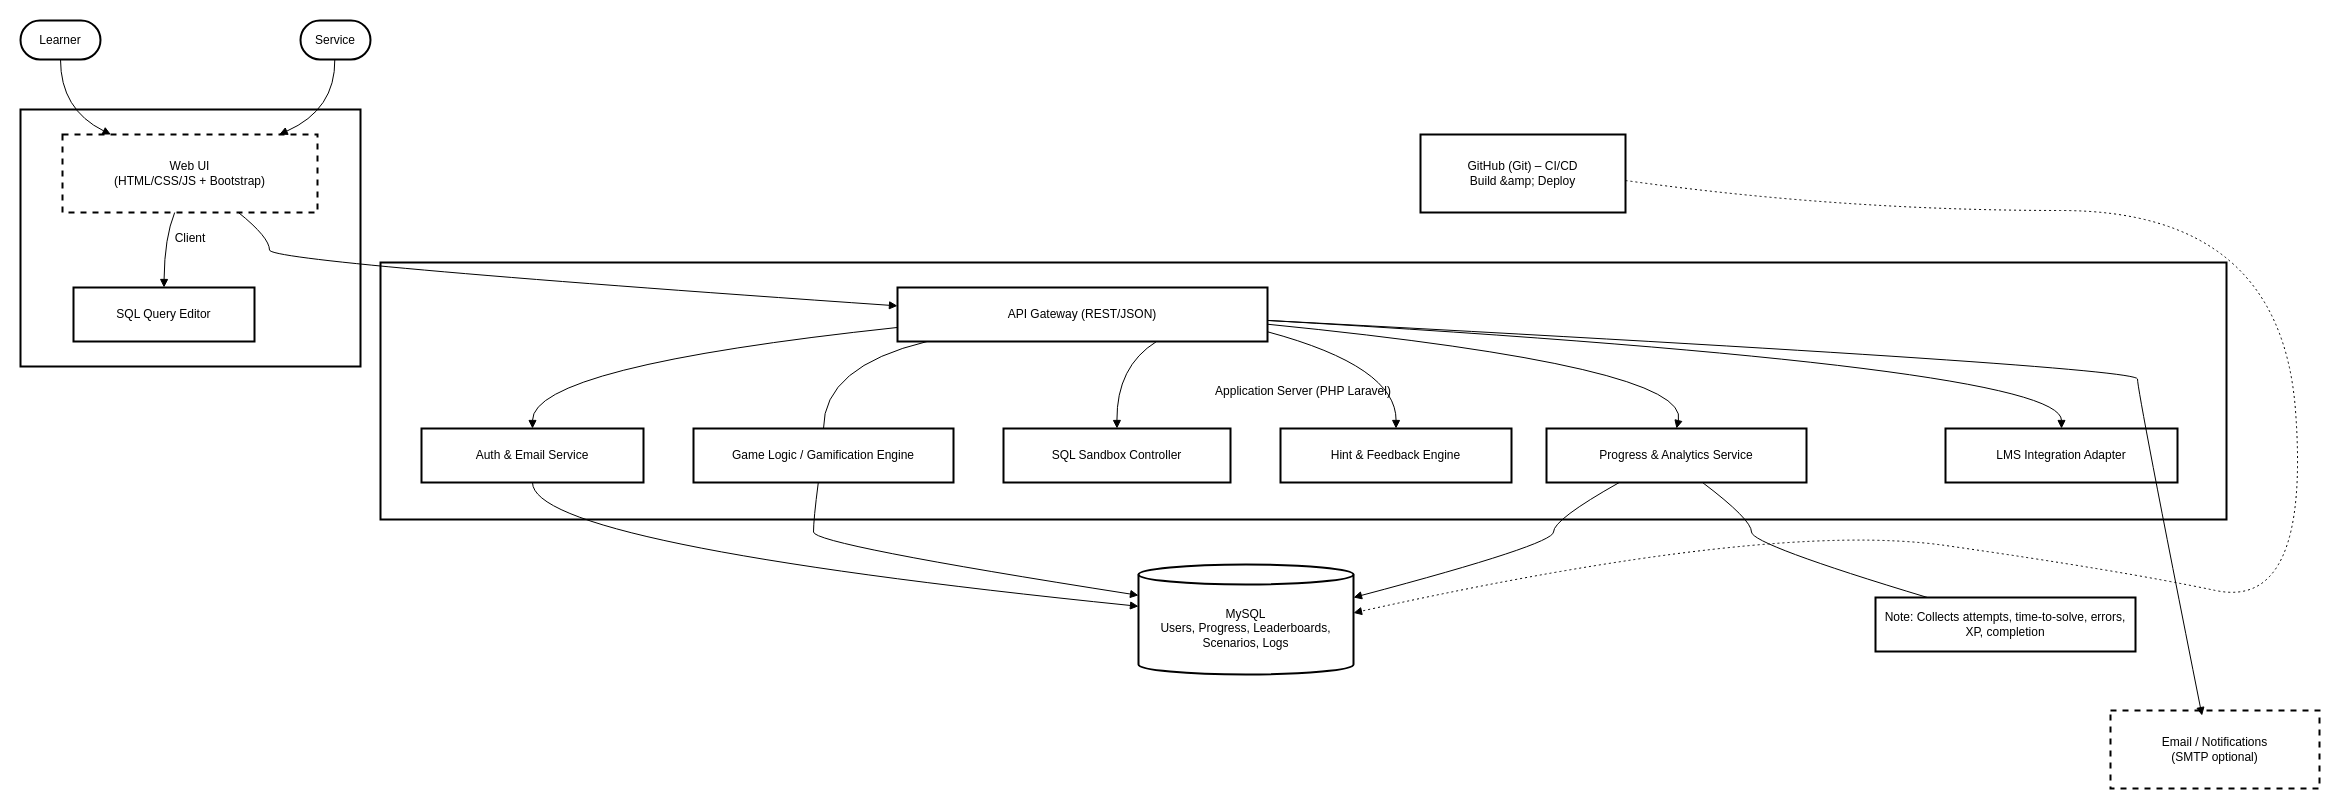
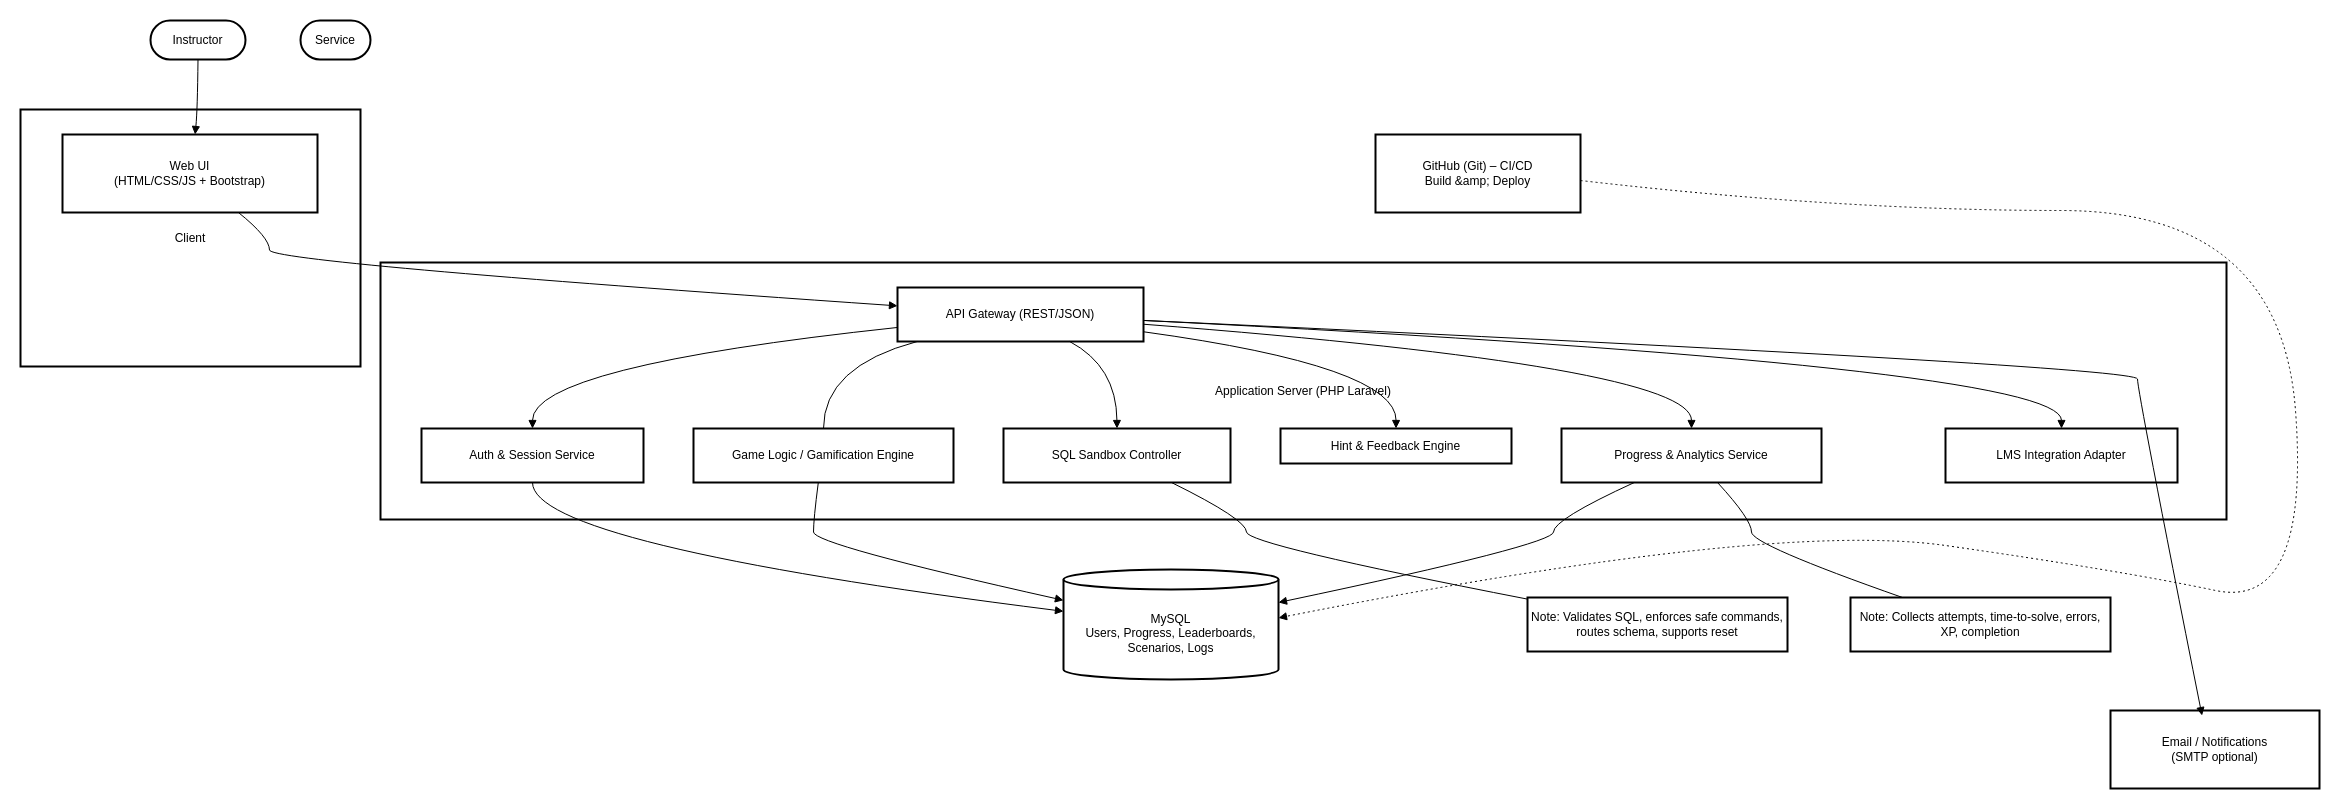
  <mxCell id="0" />
  <mxCell id="1" parent="0" />
  <mxCell id="2" value="Application Server (PHP Laravel)" style="whiteSpace=wrap;strokeWidth=2;" vertex="1" parent="1"><mxGeometry x="380" y="262" width="1846" height="257" as="geometry" /></mxCell>
  <mxCell id="3" value="Client" style="whiteSpace=wrap;strokeWidth=2;" vertex="1" parent="1"><mxGeometry x="20" y="109" width="340" height="257" as="geometry" /></mxCell>
- <mxCell id="4" value="Learner" style="rounded=1;whiteSpace=wrap;arcSize=50;strokeWidth=2;" vertex="1" parent="1"><mxGeometry x="20" y="20" width="80" height="39" as="geometry" /></mxCell>
+ <mxCell id="5" value="Instructor" style="rounded=1;whiteSpace=wrap;arcSize=50;strokeWidth=2;" vertex="1" parent="1"><mxGeometry x="150" y="20" width="95" height="39" as="geometry" /></mxCell>
  <mxCell id="6" value="Service" style="rounded=1;whiteSpace=wrap;arcSize=50;strokeWidth=2;" vertex="1" parent="1"><mxGeometry x="300" y="20" width="70" height="39" as="geometry" /></mxCell>
- <mxCell id="7" value="Web UI &#10; (HTML/CSS/JS + Bootstrap)" style="whiteSpace=wrap;strokeWidth=2;dashed=1;" vertex="1" parent="1"><mxGeometry x="62" y="134" width="255" height="78" as="geometry" /></mxCell>
- <mxCell id="8" value="SQL Query Editor" style="whiteSpace=wrap;strokeWidth=2;" vertex="1" parent="1"><mxGeometry x="73" y="287" width="181" height="54" as="geometry" /></mxCell>
- <mxCell id="9" value="API Gateway (REST/JSON)" style="whiteSpace=wrap;strokeWidth=2;" vertex="1" parent="1"><mxGeometry x="897" y="287" width="370" height="54" as="geometry" /></mxCell>
- <mxCell id="10" value="Auth &amp; Email Service" style="whiteSpace=wrap;strokeWidth=2;" vertex="1" parent="1"><mxGeometry x="421" y="428" width="222" height="54" as="geometry" /></mxCell>
+ <mxCell id="7" value="Web UI &#10; (HTML/CSS/JS + Bootstrap)" style="whiteSpace=wrap;strokeWidth=2;" vertex="1" parent="1"><mxGeometry x="62" y="134" width="255" height="78" as="geometry" /></mxCell>
+ <mxCell id="9" value="API Gateway (REST/JSON)" style="whiteSpace=wrap;strokeWidth=2;" vertex="1" parent="1"><mxGeometry x="897" y="287" width="246" height="54" as="geometry" /></mxCell>
+ <mxCell id="10" value="Auth &amp; Session Service" style="whiteSpace=wrap;strokeWidth=2;" vertex="1" parent="1"><mxGeometry x="421" y="428" width="222" height="54" as="geometry" /></mxCell>
  <mxCell id="11" value="Game Logic / Gamification Engine" style="whiteSpace=wrap;strokeWidth=2;" vertex="1" parent="1"><mxGeometry x="693" y="428" width="260" height="54" as="geometry" /></mxCell>
  <mxCell id="12" value="SQL Sandbox Controller" style="whiteSpace=wrap;strokeWidth=2;" vertex="1" parent="1"><mxGeometry x="1003" y="428" width="227" height="54" as="geometry" /></mxCell>
- <mxCell id="13" value="Hint &amp; Feedback Engine" style="whiteSpace=wrap;strokeWidth=2;" vertex="1" parent="1"><mxGeometry x="1280" y="428" width="231" height="54" as="geometry" /></mxCell>
- <mxCell id="14" value="Progress &amp; Analytics Service" style="whiteSpace=wrap;strokeWidth=2;" vertex="1" parent="1"><mxGeometry x="1546" y="428" width="260" height="54" as="geometry" /></mxCell>
+ <mxCell id="13" value="Hint &amp; Feedback Engine" style="whiteSpace=wrap;strokeWidth=2;" vertex="1" parent="1"><mxGeometry x="1280" y="428" width="231" height="35" as="geometry" /></mxCell>
+ <mxCell id="14" value="Progress &amp; Analytics Service" style="whiteSpace=wrap;strokeWidth=2;" vertex="1" parent="1"><mxGeometry x="1561" y="428" width="260" height="54" as="geometry" /></mxCell>
  <mxCell id="15" value="LMS Integration Adapter" style="whiteSpace=wrap;strokeWidth=2;" vertex="1" parent="1"><mxGeometry x="1945" y="428" width="232" height="54" as="geometry" /></mxCell>
- <mxCell id="16" value="MySQL &#10; Users, Progress, Leaderboards, Scenarios, Logs" style="shape=cylinder3;boundedLbl=1;backgroundOutline=1;size=10;strokeWidth=2;whiteSpace=wrap;" vertex="1" parent="1"><mxGeometry x="1138" y="564" width="215" height="110" as="geometry" /></mxCell>
- <mxCell id="17" value="Email / Notifications &#10; (SMTP optional)" style="whiteSpace=wrap;strokeWidth=2;dashed=1;" vertex="1" parent="1"><mxGeometry x="2110" y="710" width="209" height="78" as="geometry" /></mxCell>
- <mxCell id="18" value="GitHub (Git) – CI/CD &#10; Build &amp;amp; Deploy" style="whiteSpace=wrap;strokeWidth=2;" vertex="1" parent="1"><mxGeometry x="1420" y="134" width="205" height="78" as="geometry" /></mxCell>
- <mxCell id="20" value="Note: Collects attempts, time-to-solve, errors, XP, completion" style="whiteSpace=wrap;strokeWidth=2;" vertex="1" parent="1"><mxGeometry x="1875" y="597" width="260" height="54" as="geometry" /></mxCell>
- <mxCell id="21" value="" style="curved=1;startArrow=none;endArrow=block;exitX=0.5;exitY=1;entryX=0.19;entryY=0;rounded=0;" edge="1" parent="1" source="4" target="7"><mxGeometry relative="1" as="geometry"><Array as="points"><mxPoint x="60" y="109" /></Array></mxGeometry></mxCell>
- <mxCell id="23" value="" style="curved=1;startArrow=none;endArrow=block;exitX=0.49;exitY=1;entryX=0.85;entryY=0;rounded=0;" edge="1" parent="1" source="6" target="7"><mxGeometry relative="1" as="geometry"><Array as="points"><mxPoint x="335" y="109" /></Array></mxGeometry></mxCell>
- <mxCell id="24" value="" style="curved=1;startArrow=none;endArrow=block;exitX=0.44;exitY=1;entryX=0.5;entryY=0;rounded=0;" edge="1" parent="1" source="7" target="8"><mxGeometry relative="1" as="geometry"><Array as="points"><mxPoint x="164" y="237" /></Array></mxGeometry></mxCell>
+ <mxCell id="16" value="MySQL &#10; Users, Progress, Leaderboards, Scenarios, Logs" style="shape=cylinder3;boundedLbl=1;backgroundOutline=1;size=10;strokeWidth=2;whiteSpace=wrap;" vertex="1" parent="1"><mxGeometry x="1063" y="569" width="215" height="110" as="geometry" /></mxCell>
+ <mxCell id="17" value="Email / Notifications &#10; (SMTP optional)" style="whiteSpace=wrap;strokeWidth=2;" vertex="1" parent="1"><mxGeometry x="2110" y="710" width="209" height="78" as="geometry" /></mxCell>
+ <mxCell id="18" value="GitHub (Git) – CI/CD &#10; Build &amp;amp; Deploy" style="whiteSpace=wrap;strokeWidth=2;" vertex="1" parent="1"><mxGeometry x="1375" y="134" width="205" height="78" as="geometry" /></mxCell>
+ <mxCell id="19" value="Note: Validates SQL, enforces safe commands, routes schema, supports reset" style="whiteSpace=wrap;strokeWidth=2;" vertex="1" parent="1"><mxGeometry x="1527" y="597" width="260" height="54" as="geometry" /></mxCell>
+ <mxCell id="20" value="Note: Collects attempts, time-to-solve, errors, XP, completion" style="whiteSpace=wrap;strokeWidth=2;" vertex="1" parent="1"><mxGeometry x="1850" y="597" width="260" height="54" as="geometry" /></mxCell>
+ <mxCell id="22" value="" style="curved=1;startArrow=none;endArrow=block;exitX=0.5;exitY=1;entryX=0.52;entryY=0;rounded=0;" edge="1" parent="1" source="5" target="7"><mxGeometry relative="1" as="geometry"><Array as="points"><mxPoint x="197" y="109" /></Array></mxGeometry></mxCell>
  <mxCell id="25" value="" style="curved=1;startArrow=none;endArrow=block;exitX=0.69;exitY=1;entryX=0;entryY=0.34;rounded=0;" edge="1" parent="1" source="7" target="9"><mxGeometry relative="1" as="geometry"><Array as="points"><mxPoint x="269" y="237" /><mxPoint x="269" y="262" /></Array></mxGeometry></mxCell>
  <mxCell id="26" value="" style="curved=1;startArrow=none;endArrow=block;exitX=0;exitY=0.74;entryX=0.5;entryY=0;rounded=0;" edge="1" parent="1" source="9" target="10"><mxGeometry relative="1" as="geometry"><Array as="points"><mxPoint x="532" y="366" /></Array></mxGeometry></mxCell>
  <mxCell id="27" value="" style="curved=1;startArrow=none;endArrow=none;exitX=0.08;exitY=1;entryX=0.5;entryY=0;rounded=0;" edge="1" parent="1" source="9" target="11"><mxGeometry relative="1" as="geometry"><Array as="points"><mxPoint x="823" y="366" /></Array></mxGeometry></mxCell>
  <mxCell id="28" value="" style="curved=1;startArrow=none;endArrow=block;exitX=0.7;exitY=1;entryX=0.5;entryY=0;rounded=0;" edge="1" parent="1" source="9" target="12"><mxGeometry relative="1" as="geometry"><Array as="points"><mxPoint x="1116" y="366" /></Array></mxGeometry></mxCell>
  <mxCell id="29" value="" style="curved=1;startArrow=none;endArrow=block;exitX=1;exitY=0.82;entryX=0.5;entryY=0;rounded=0;" edge="1" parent="1" source="9" target="13"><mxGeometry relative="1" as="geometry"><Array as="points"><mxPoint x="1396" y="366" /></Array></mxGeometry></mxCell>
  <mxCell id="30" value="" style="curved=1;startArrow=none;endArrow=block;exitX=1;exitY=0.68;entryX=0.5;entryY=0;rounded=0;" edge="1" parent="1" source="9" target="14"><mxGeometry relative="1" as="geometry"><Array as="points"><mxPoint x="1691" y="366" /></Array></mxGeometry></mxCell>
  <mxCell id="31" value="" style="curved=1;startArrow=none;endArrow=block;exitX=1;exitY=0.61;entryX=0.5;entryY=0;rounded=0;" edge="1" parent="1" source="9" target="15"><mxGeometry relative="1" as="geometry"><Array as="points"><mxPoint x="2061" y="366" /></Array></mxGeometry></mxCell>
  <mxCell id="32" value="" style="curved=1;startArrow=none;endArrow=block;exitX=0.5;exitY=1;entryX=0;entryY=0.38;rounded=0;" edge="1" parent="1" source="10" target="16"><mxGeometry relative="1" as="geometry"><Array as="points"><mxPoint x="532" y="544" /></Array></mxGeometry></mxCell>
  <mxCell id="33" value="" style="curved=1;startArrow=none;endArrow=block;exitX=0.48;exitY=1;entryX=0;entryY=0.28;rounded=0;" edge="1" parent="1" source="11" target="16"><mxGeometry relative="1" as="geometry"><Array as="points"><mxPoint x="813" y="519" /><mxPoint x="813" y="544" /></Array></mxGeometry></mxCell>
  <mxCell id="34" value="" style="curved=1;startArrow=none;endArrow=block;exitX=0.28;exitY=1;entryX=1;entryY=0.3;rounded=0;" edge="1" parent="1" source="14" target="16"><mxGeometry relative="1" as="geometry"><Array as="points"><mxPoint x="1553" y="519" /><mxPoint x="1553" y="544" /></Array></mxGeometry></mxCell>
  <mxCell id="35" value="" style="curved=1;startArrow=none;endArrow=block;exitX=1;exitY=0.61;entryX=0.438;entryY=0.065;rounded=0;entryDx=0;entryDy=0;entryPerimeter=0;" edge="1" parent="1" source="9" target="17"><mxGeometry relative="1" as="geometry"><Array as="points"><mxPoint x="2137" y="366" /><mxPoint x="2137" y="391" /></Array></mxGeometry></mxCell>
  <mxCell id="36" value="" style="curved=1;dashed=1;dashPattern=2 3;startArrow=none;endArrow=block;exitX=1;exitY=0.59;entryX=1;entryY=0.44;rounded=0;" edge="1" parent="1" source="18" target="16"><mxGeometry relative="1" as="geometry"><Array as="points"><mxPoint x="1840" y="210" /><mxPoint x="2280" y="210" /><mxPoint x="2310" y="610" /><mxPoint x="2120" y="570" /><mxPoint x="1770" y="520" /></Array></mxGeometry></mxCell>
+ <mxCell id="37" value="" style="curved=1;startArrow=none;endArrow=none;exitX=0.74;exitY=1;entryX=0;entryY=0.03;rounded=0;" edge="1" parent="1" source="12" target="19"><mxGeometry relative="1" as="geometry"><Array as="points"><mxPoint x="1246" y="519" /><mxPoint x="1246" y="544" /></Array></mxGeometry></mxCell>
  <mxCell id="38" value="" style="curved=1;startArrow=none;endArrow=none;exitX=0.6;exitY=1;entryX=0.2;entryY=0;rounded=0;" edge="1" parent="1" source="14" target="20"><mxGeometry relative="1" as="geometry"><Array as="points"><mxPoint x="1751" y="519" /><mxPoint x="1751" y="544" /></Array></mxGeometry></mxCell>
